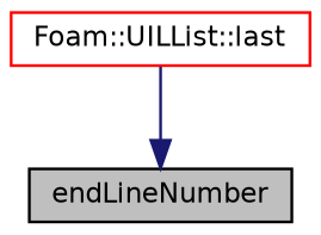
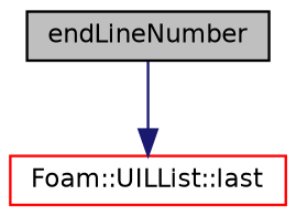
  digraph {
    rankdir=TB
    node [fontname=Helvetica fontsize=10 shape=record]
    n1 [color=black fillcolor=grey75 fontcolor=black height=0.2 label=endLineNumber style=filled width=0.4]
    n2 [color=red height=0.2 label="Foam::UILList::last" width=0.4]
-   n2 -> n1 [color=midnightblue fontname=Helvetica fontsize=10 labelfontname=Helvetica labelfontsize=10 style=solid]
+   n1 -> n2 [color=midnightblue fontname=Helvetica fontsize=10 labelfontname=Helvetica labelfontsize=10 style=solid]
  }
